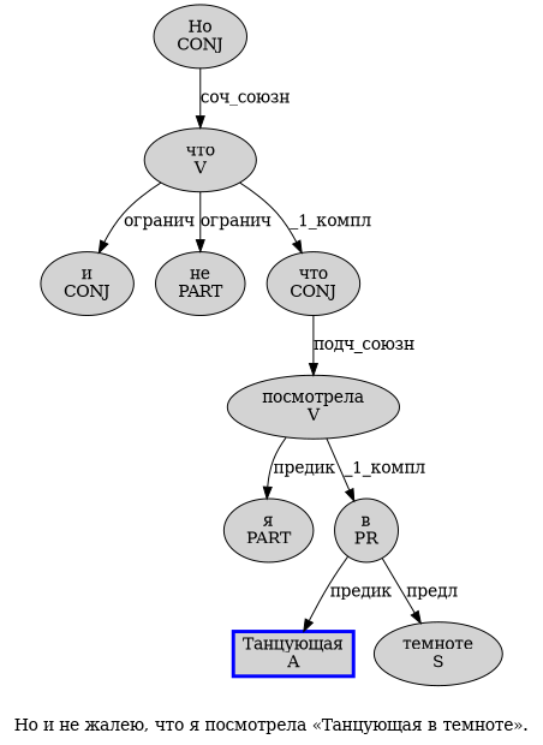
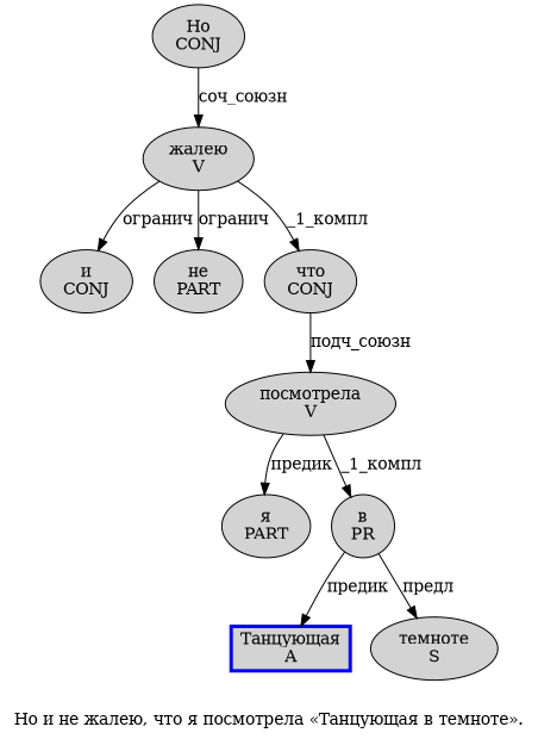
  digraph {
    label="Но и не жалею, что я посмотрела «Танцующая в темноте»."
    node [fillcolor=lightgray penwidth=1 shape=ellipse style=filled]
    n1 [label="Но\nCONJ"]
-   n2 [label="что\nV"]
+   n2 [label="жалею\nV"]
    n3 [label="и\nCONJ"]
    n4 [label="не\nPART"]
    n5 [label="что\nCONJ"]
    n6 [label="посмотрела\nV"]
    n7 [label="я\nPART"]
    n8 [label="в\nPR"]
    n9 [color=blue label="Танцующая\nA" penwidth=3 shape=box]
    n10 [label="темноте\nS"]
    n1 -> n2 [label="соч_союзн"]
    n2 -> n3 [label="огранич"]
    n2 -> n4 [label="огранич"]
    n2 -> n5 [label="_1_компл"]
    n5 -> n6 [label="подч_союзн"]
    n6 -> n7 [label="предик"]
    n6 -> n8 [label="_1_компл"]
    n8 -> n9 [label="предик"]
    n8 -> n10 [label="предл"]
  }
